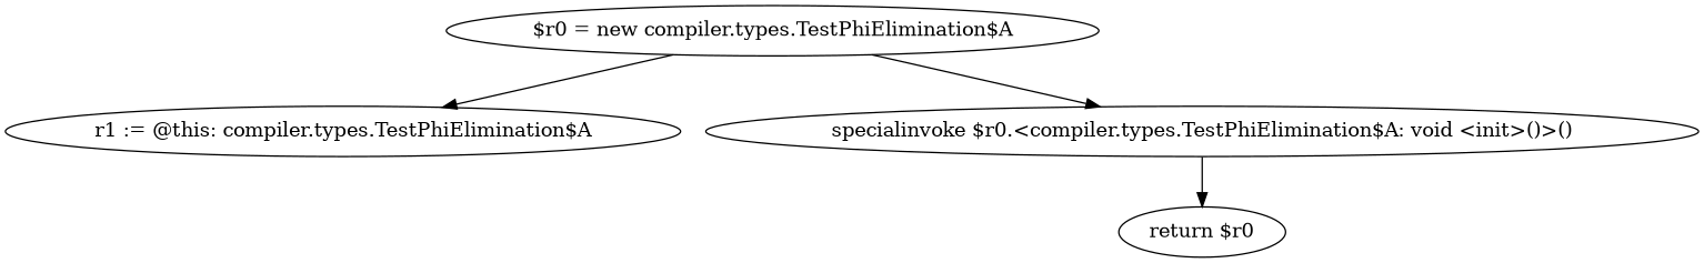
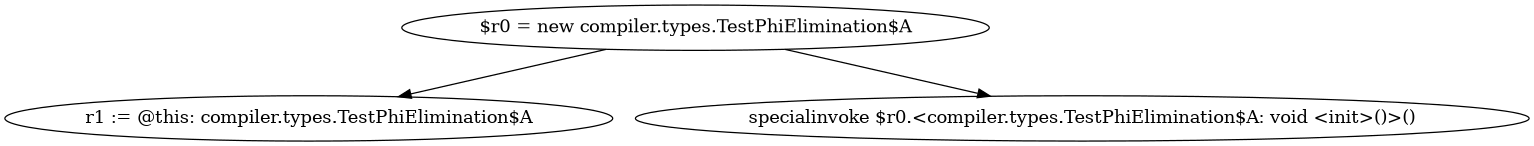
  digraph {
    "$r0 = new compiler.types.TestPhiElimination$A"
    "r1 := @this: compiler.types.TestPhiElimination$A"
    "specialinvoke $r0.<compiler.types.TestPhiElimination$A: void <init>()>()"
-   "return $r0"
    "$r0 = new compiler.types.TestPhiElimination$A" -> "r1 := @this: compiler.types.TestPhiElimination$A"
    "$r0 = new compiler.types.TestPhiElimination$A" -> "specialinvoke $r0.<compiler.types.TestPhiElimination$A: void <init>()>()"
-   "specialinvoke $r0.<compiler.types.TestPhiElimination$A: void <init>()>()" -> "return $r0"
  }
